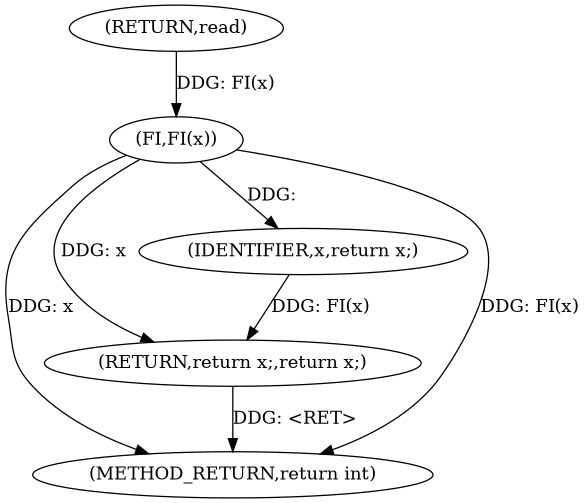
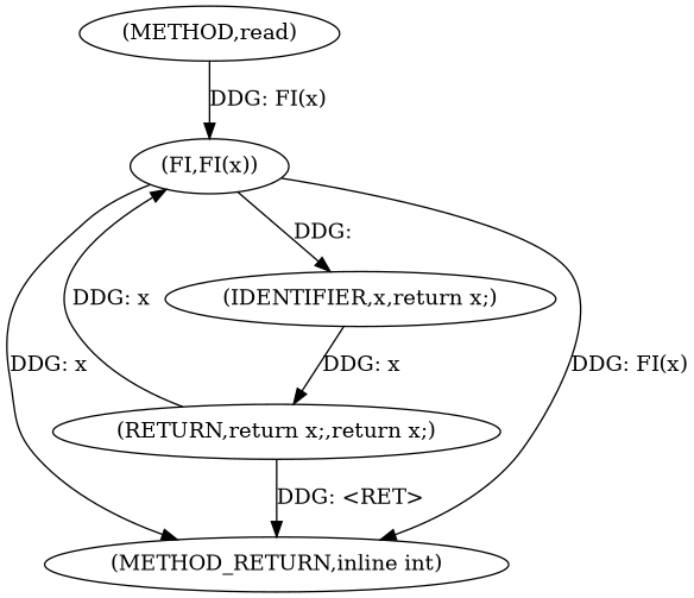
  digraph {
-   n1 [label="(RETURN,read)"]
+   n1 [label="(METHOD,read)"]
    n2 [label="(FI,FI(x))"]
    n3 [label="(IDENTIFIER,x,return x;)"]
-   n4 [label="(METHOD_RETURN,return int)"]
+   n4 [label="(METHOD_RETURN,inline int)"]
    n5 [label="(RETURN,return x;,return x;)"]
    n1 -> n2 [label="DDG: FI(x)"]
    n2 -> n3 [label="DDG: "]
    n2 -> n4 [label="DDG: x"]
    n2 -> n4 [label="DDG: FI(x)"]
-   n2 -> n5 [label="DDG: x"]
-   n3 -> n5 [label="DDG: FI(x)"]
+   n5 -> n2 [label="DDG: x"]
+   n3 -> n5 [label="DDG: x"]
    n5 -> n4 [label="DDG: <RET>"]
  }
